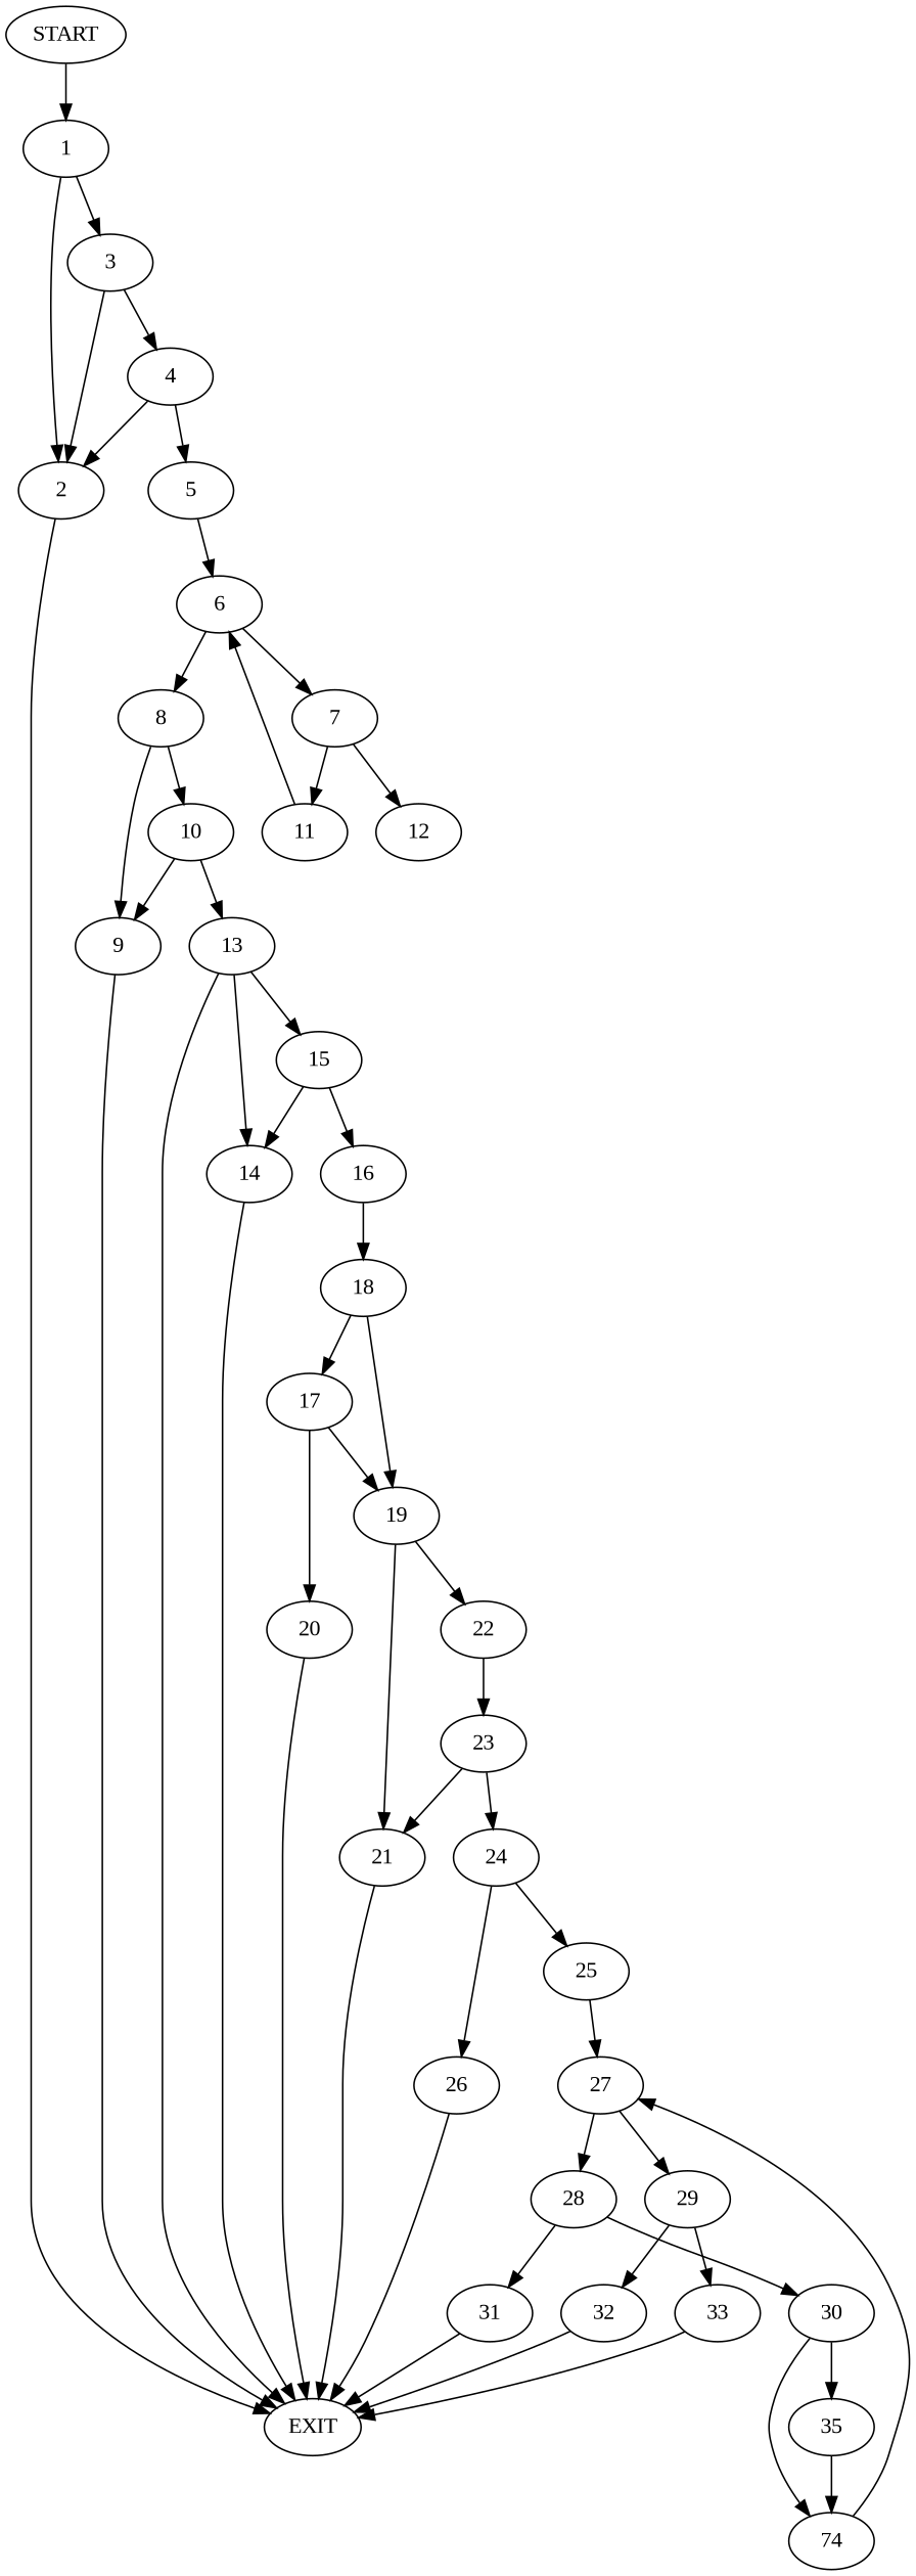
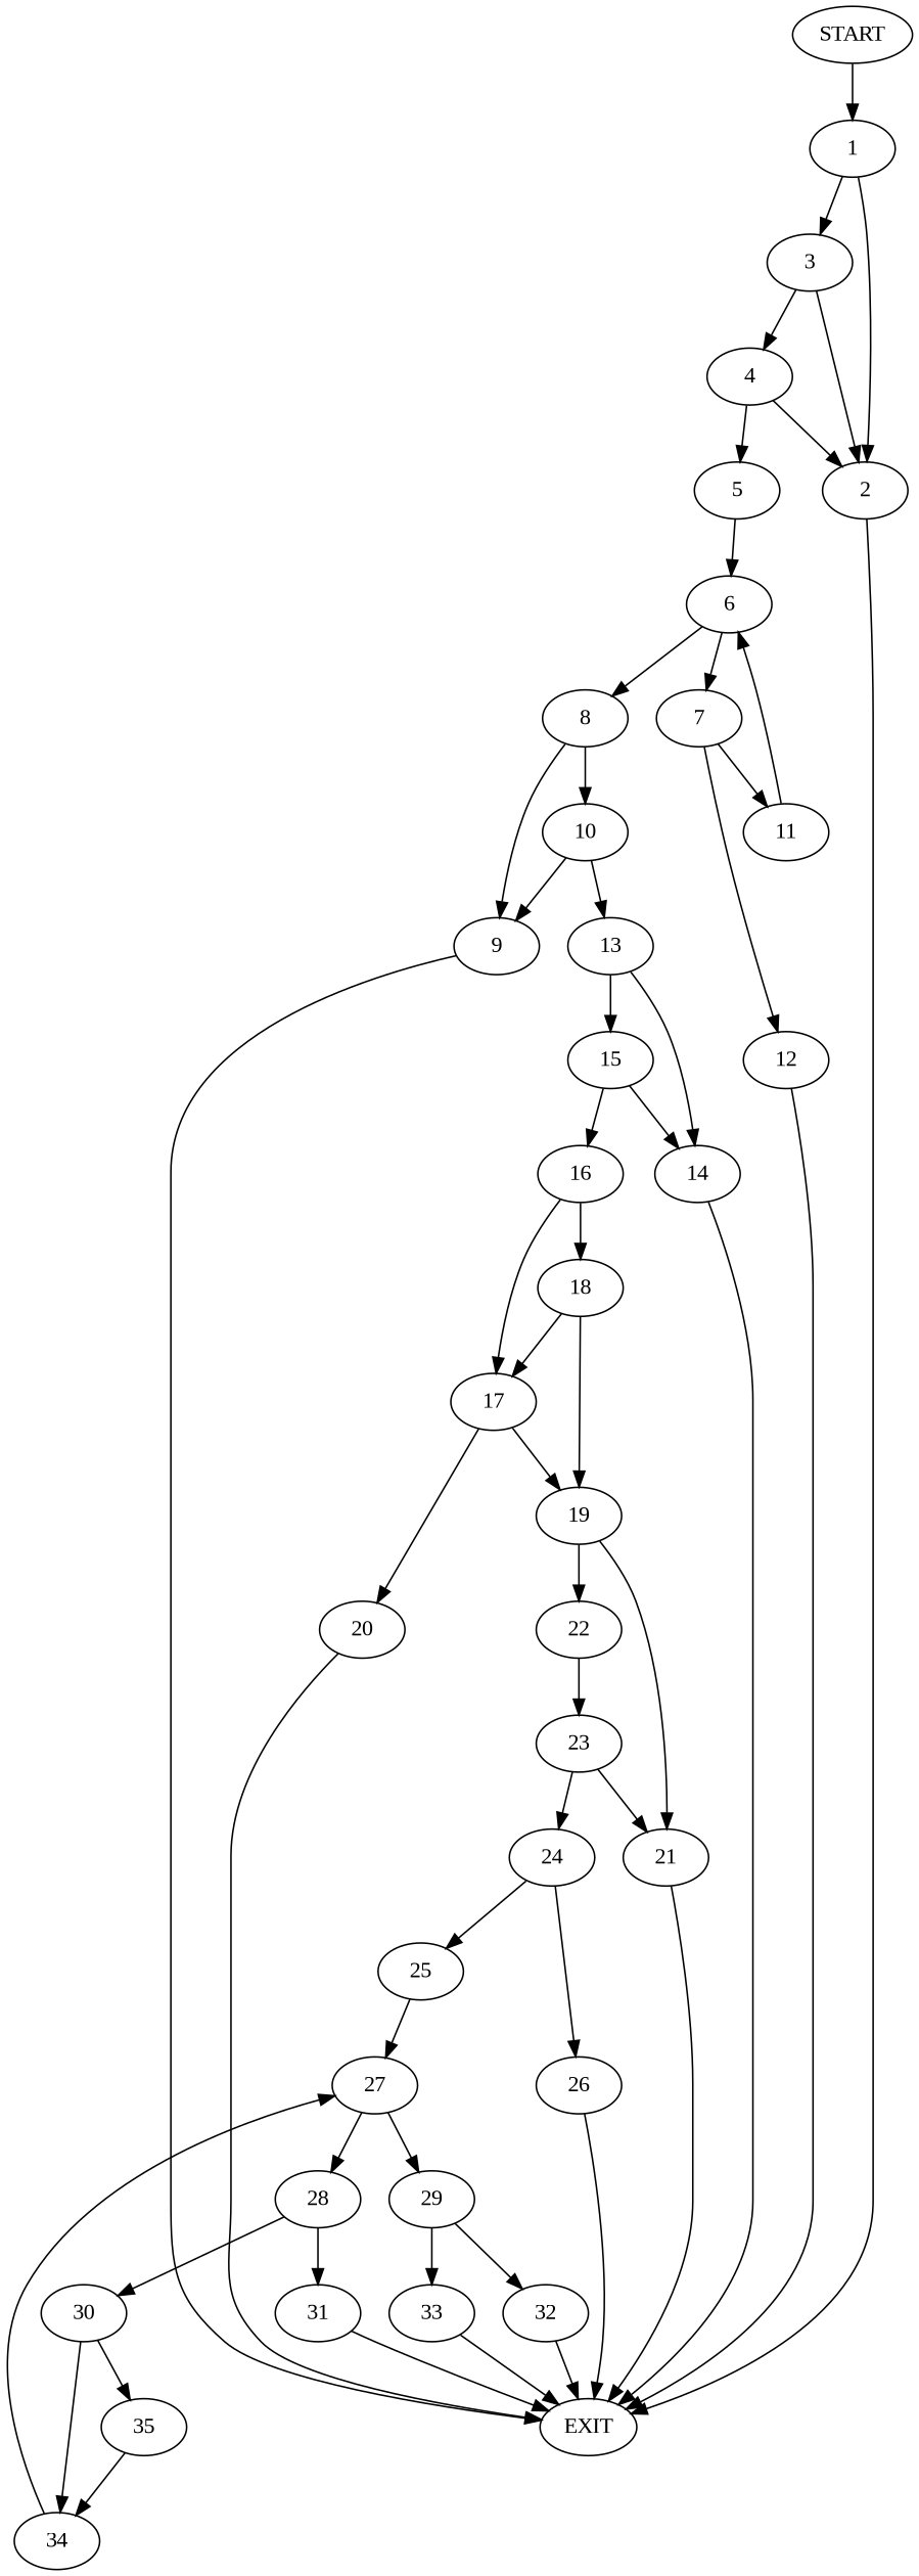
  digraph {
    fontname="Liberation Serif"
    node [fontname="Liberation Serif"]
    edge [fontname="Liberation Serif"]
    n1 [label=START]
    1
    2
    3
    n5 [label=EXIT]
    4
    5
    6
    7
    8
    11
    12
    9
    10
    13
    14
    15
    16
    17
    18
    19
    20
    21
    22
    23
    24
    25
    26
    27
    28
    29
    30
    31
    32
    33
-   34 [label=74]
+   34
    35
    n1 -> 1
    1 -> 2
    1 -> 3
    2 -> n5
    3 -> 2
    3 -> 4
    4 -> 2
    4 -> 5
    5 -> 6
    6 -> 7
    6 -> 8
    7 -> 11
    7 -> 12
    8 -> 9
    8 -> 10
    11 -> 6
-   13 -> n5
+   12 -> n5
    9 -> n5
    10 -> 9
    10 -> 13
    13 -> 14
    13 -> 15
    14 -> n5
    15 -> 14
    15 -> 16
+   16 -> 17
    16 -> 18
    17 -> 19
    17 -> 20
    18 -> 17
    18 -> 19
    19 -> 21
    19 -> 22
    20 -> n5
    21 -> n5
    22 -> 23
    23 -> 21
    23 -> 24
    24 -> 25
    24 -> 26
    25 -> 27
    26 -> n5
    27 -> 28
    27 -> 29
    28 -> 30
    28 -> 31
    29 -> 32
    29 -> 33
    30 -> 34
    30 -> 35
    31 -> n5
    32 -> n5
    33 -> n5
    34 -> 27
    35 -> 34
  }
